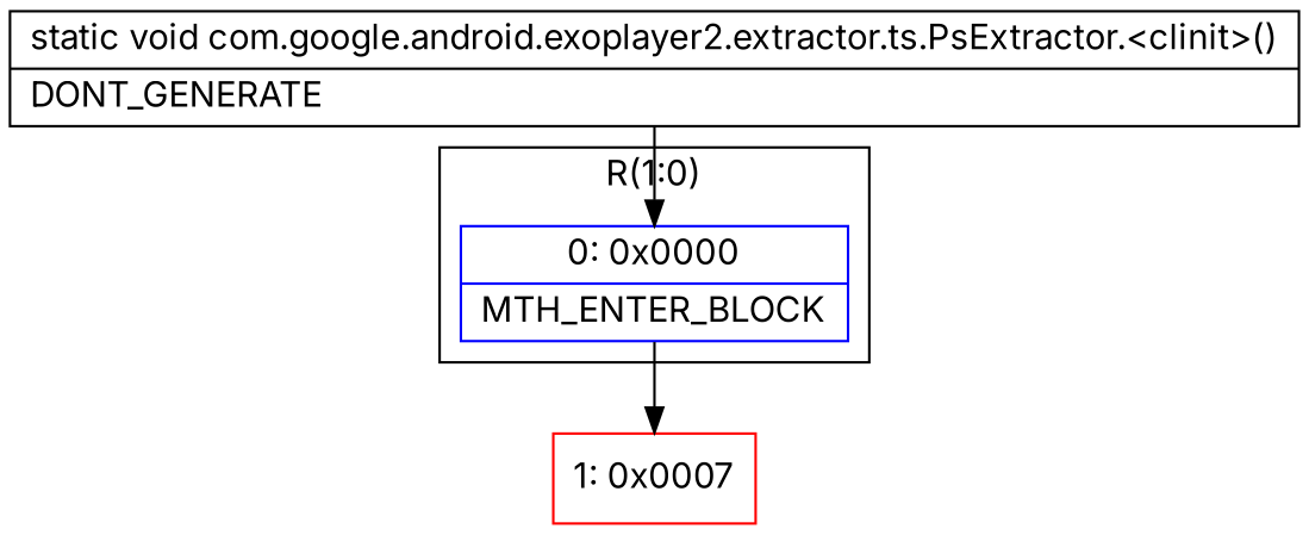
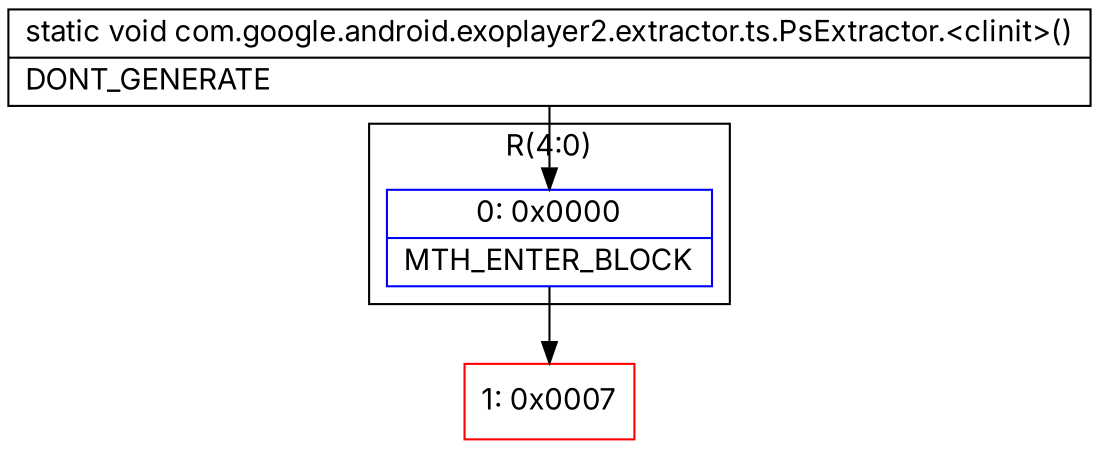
  digraph {
    fontname=Inter
    node [shape=record fontname=Inter]
    edge [fontname=Inter]
    n1 [color=blue label="{0\:\ 0x0000|MTH_ENTER_BLOCK\l}"]
    n2 [color=red label="{1\:\ 0x0007}"]
    n3 [label="{static void com.google.android.exoplayer2.extractor.ts.PsExtractor.\<clinit\>()  | DONT_GENERATE\l}"]
    subgraph cluster_1 {
-     label="R(1:0)"
+     label="R(4:0)"
      n1
    }
    n1 -> n2
    n3 -> n1
  }
